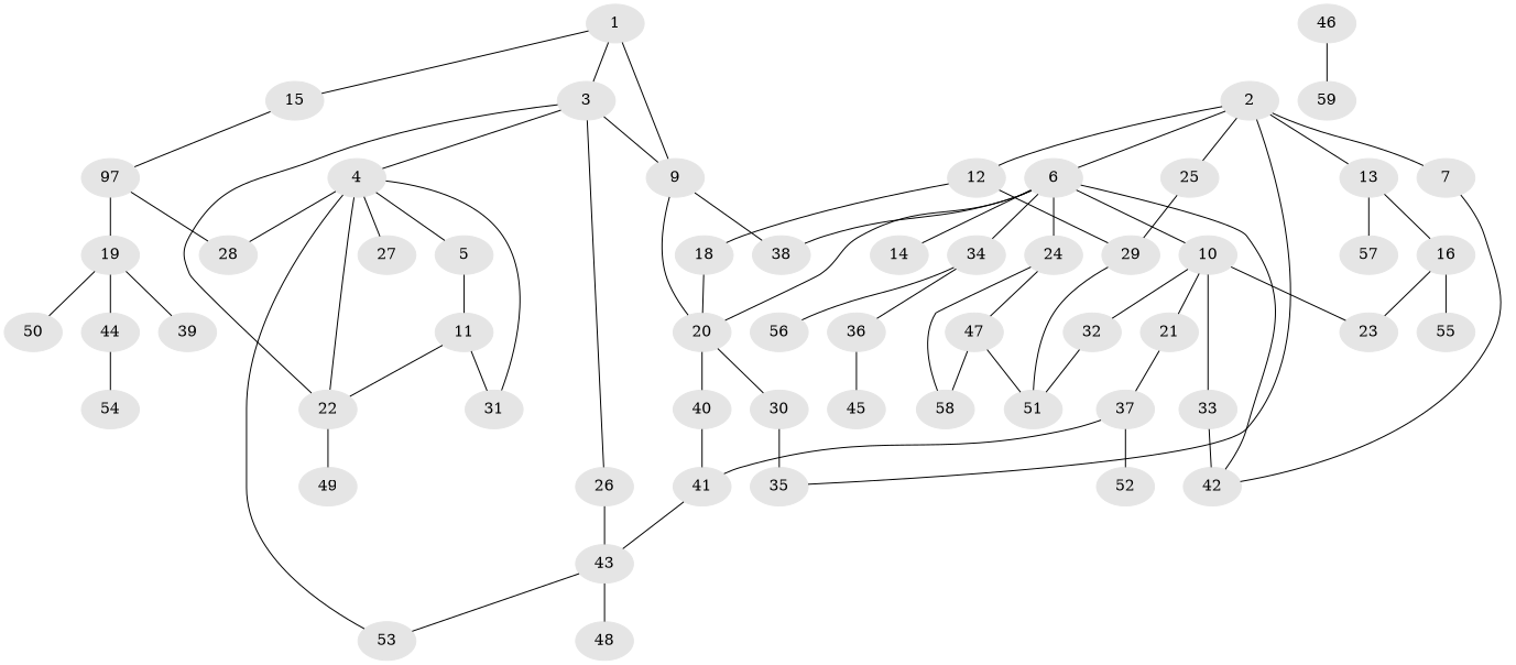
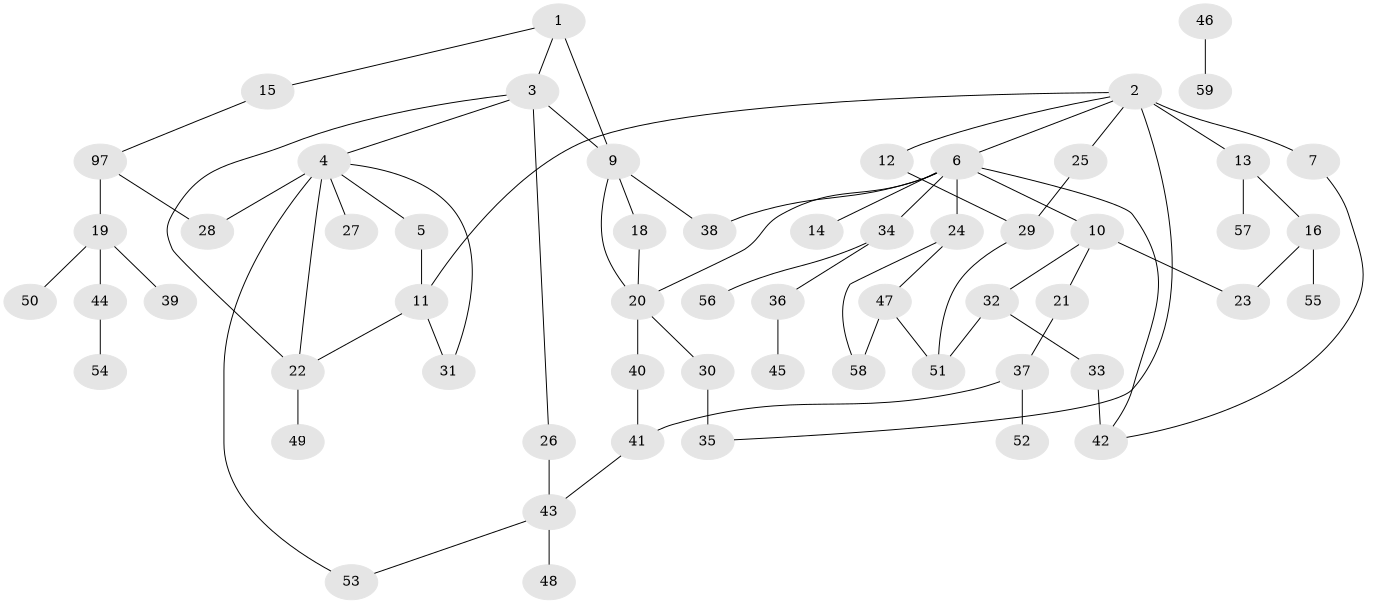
  graph {
    node [color=gray90 style=filled]
    edge [weight=1.0]
    1
    3
    15
    9
    2
    6
    7
    11
    12
    13
    25
    35
    4
    22
    26
    n16 [label=97]
    10
    14
    20
    24
    34
    38
    42
    31
    18
    29
    16
    57
    5
    27
    28
    53
    49
    43
    21
    23
    32
    33
    30
    40
    47
    58
    36
    56
    44
    54
    46
    59
    37
    51
    55
    19
    39
    50
    41
    52
    48
    45
    1 -- 3 [weight=2.0]
    1 -- 15
    1 -- 9 [weight=3.0]
    3 -- 9
    3 -- 4
    3 -- 22
    3 -- 26
    15 -- n16
    9 -- 20
    9 -- 38 [weight=2.0]
    2 -- 6
    2 -- 7 [weight=2.0]
+   2 -- 11
    2 -- 12
    2 -- 13
    2 -- 25
    2 -- 35
    6 -- 10
    6 -- 14
    6 -- 20
    6 -- 24
    6 -- 34
    6 -- 38
    6 -- 42
    7 -- 42
    11 -- 22
    11 -- 31
-   12 -- 18
+   9 -- 18
    12 -- 29
    13 -- 16
    13 -- 57
    25 -- 29
    4 -- 22 [weight=2.0]
    4 -- 31
    4 -- 5
    4 -- 27
    4 -- 28
    4 -- 53
    22 -- 49 [weight=3.0]
    26 -- 43
    n16 -- 28
    n16 -- 19
    10 -- 21
    10 -- 23
    10 -- 32
-   10 -- 33
+   32 -- 33
    20 -- 30
    20 -- 40
    24 -- 47
    24 -- 58
    34 -- 36
    34 -- 56
    18 -- 20
    29 -- 51
    16 -- 23
    16 -- 55 [weight=2.0]
    5 -- 11
    43 -- 53
    43 -- 48 [weight=2.0]
    21 -- 37
    32 -- 51
    33 -- 42 [weight=2.0]
    30 -- 35
    40 -- 41
    47 -- 58
    47 -- 51
    36 -- 45 [weight=2.0]
    44 -- 54
    46 -- 59
    37 -- 41
    37 -- 52
    19 -- 44 [weight=2.0]
    19 -- 39
    19 -- 50
    41 -- 43
  }
